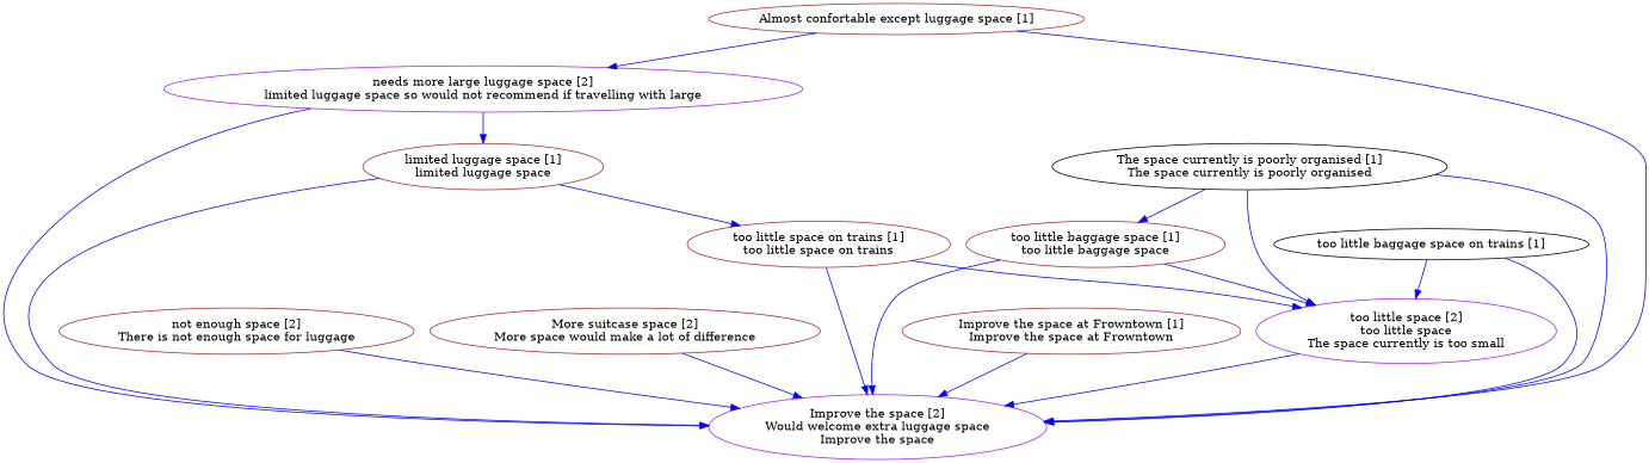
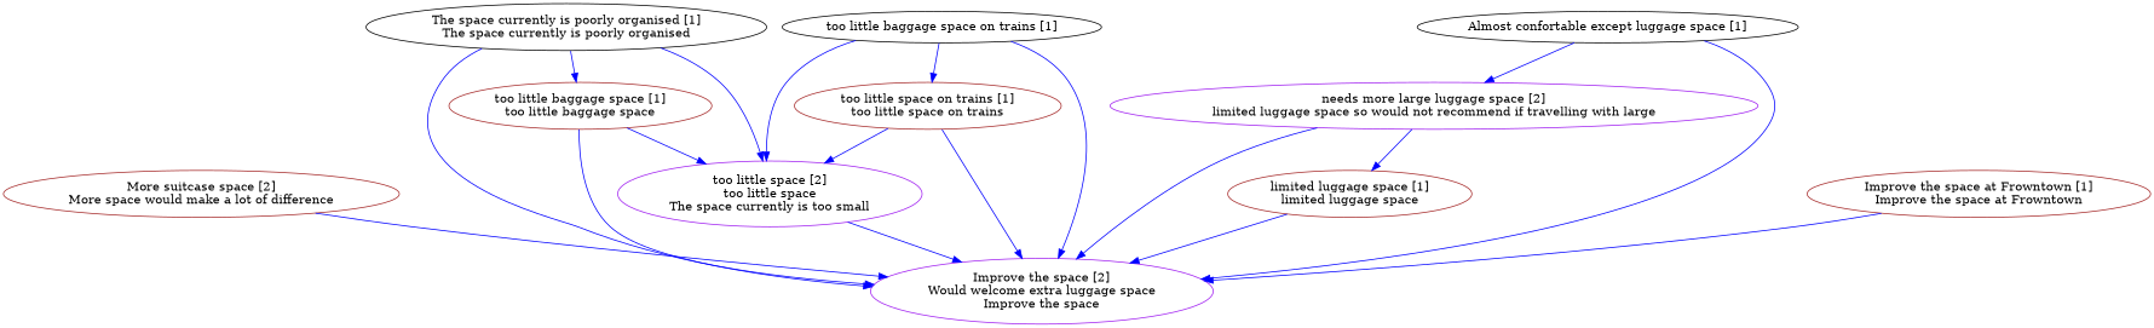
  digraph {
    node [color=brown]
    edge [color=blue]
    "needs more large luggage space [2]\nlimited luggage space so would not recommend if travelling with large" [color=purple]
    "Improve the space [2]\nWould welcome extra luggage space\nImprove the space" [color=purple]
    "limited luggage space [1]\nlimited luggage space"
-   "not enough space [2]\nThere is not enough space for luggage"
    "More suitcase space [2]\nMore space would make a lot of difference"
    "too little space [2]\ntoo little space\nThe space currently is too small" [color=purple]
-   "Almost confortable except luggage space [1]"
+   "Almost confortable except luggage space [1]" [color=black]
    "Improve the space at Frowntown [1]\nImprove the space at Frowntown"
    "The space currently is poorly organised [1]\nThe space currently is poorly organised" [color=black]
    "too little baggage space [1]\ntoo little baggage space"
    "too little baggage space on trains [1]" [color=black]
    "too little space on trains [1]\ntoo little space on trains"
    "needs more large luggage space [2]\nlimited luggage space so would not recommend if travelling with large" -> "Improve the space [2]\nWould welcome extra luggage space\nImprove the space"
    "needs more large luggage space [2]\nlimited luggage space so would not recommend if travelling with large" -> "limited luggage space [1]\nlimited luggage space"
    "limited luggage space [1]\nlimited luggage space" -> "Improve the space [2]\nWould welcome extra luggage space\nImprove the space"
-   "not enough space [2]\nThere is not enough space for luggage" -> "Improve the space [2]\nWould welcome extra luggage space\nImprove the space"
    "More suitcase space [2]\nMore space would make a lot of difference" -> "Improve the space [2]\nWould welcome extra luggage space\nImprove the space"
    "too little space [2]\ntoo little space\nThe space currently is too small" -> "Improve the space [2]\nWould welcome extra luggage space\nImprove the space"
    "Almost confortable except luggage space [1]" -> "needs more large luggage space [2]\nlimited luggage space so would not recommend if travelling with large"
    "Almost confortable except luggage space [1]" -> "Improve the space [2]\nWould welcome extra luggage space\nImprove the space"
    "Improve the space at Frowntown [1]\nImprove the space at Frowntown" -> "Improve the space [2]\nWould welcome extra luggage space\nImprove the space"
    "The space currently is poorly organised [1]\nThe space currently is poorly organised" -> "Improve the space [2]\nWould welcome extra luggage space\nImprove the space"
    "The space currently is poorly organised [1]\nThe space currently is poorly organised" -> "too little space [2]\ntoo little space\nThe space currently is too small"
    "The space currently is poorly organised [1]\nThe space currently is poorly organised" -> "too little baggage space [1]\ntoo little baggage space"
    "too little baggage space [1]\ntoo little baggage space" -> "Improve the space [2]\nWould welcome extra luggage space\nImprove the space"
    "too little baggage space [1]\ntoo little baggage space" -> "too little space [2]\ntoo little space\nThe space currently is too small"
    "too little baggage space on trains [1]" -> "Improve the space [2]\nWould welcome extra luggage space\nImprove the space"
    "too little baggage space on trains [1]" -> "too little space [2]\ntoo little space\nThe space currently is too small"
-   "limited luggage space [1]\nlimited luggage space" -> "too little space on trains [1]\ntoo little space on trains"
+   "too little baggage space on trains [1]" -> "too little space on trains [1]\ntoo little space on trains"
    "too little space on trains [1]\ntoo little space on trains" -> "Improve the space [2]\nWould welcome extra luggage space\nImprove the space"
    "too little space on trains [1]\ntoo little space on trains" -> "too little space [2]\ntoo little space\nThe space currently is too small"
  }
